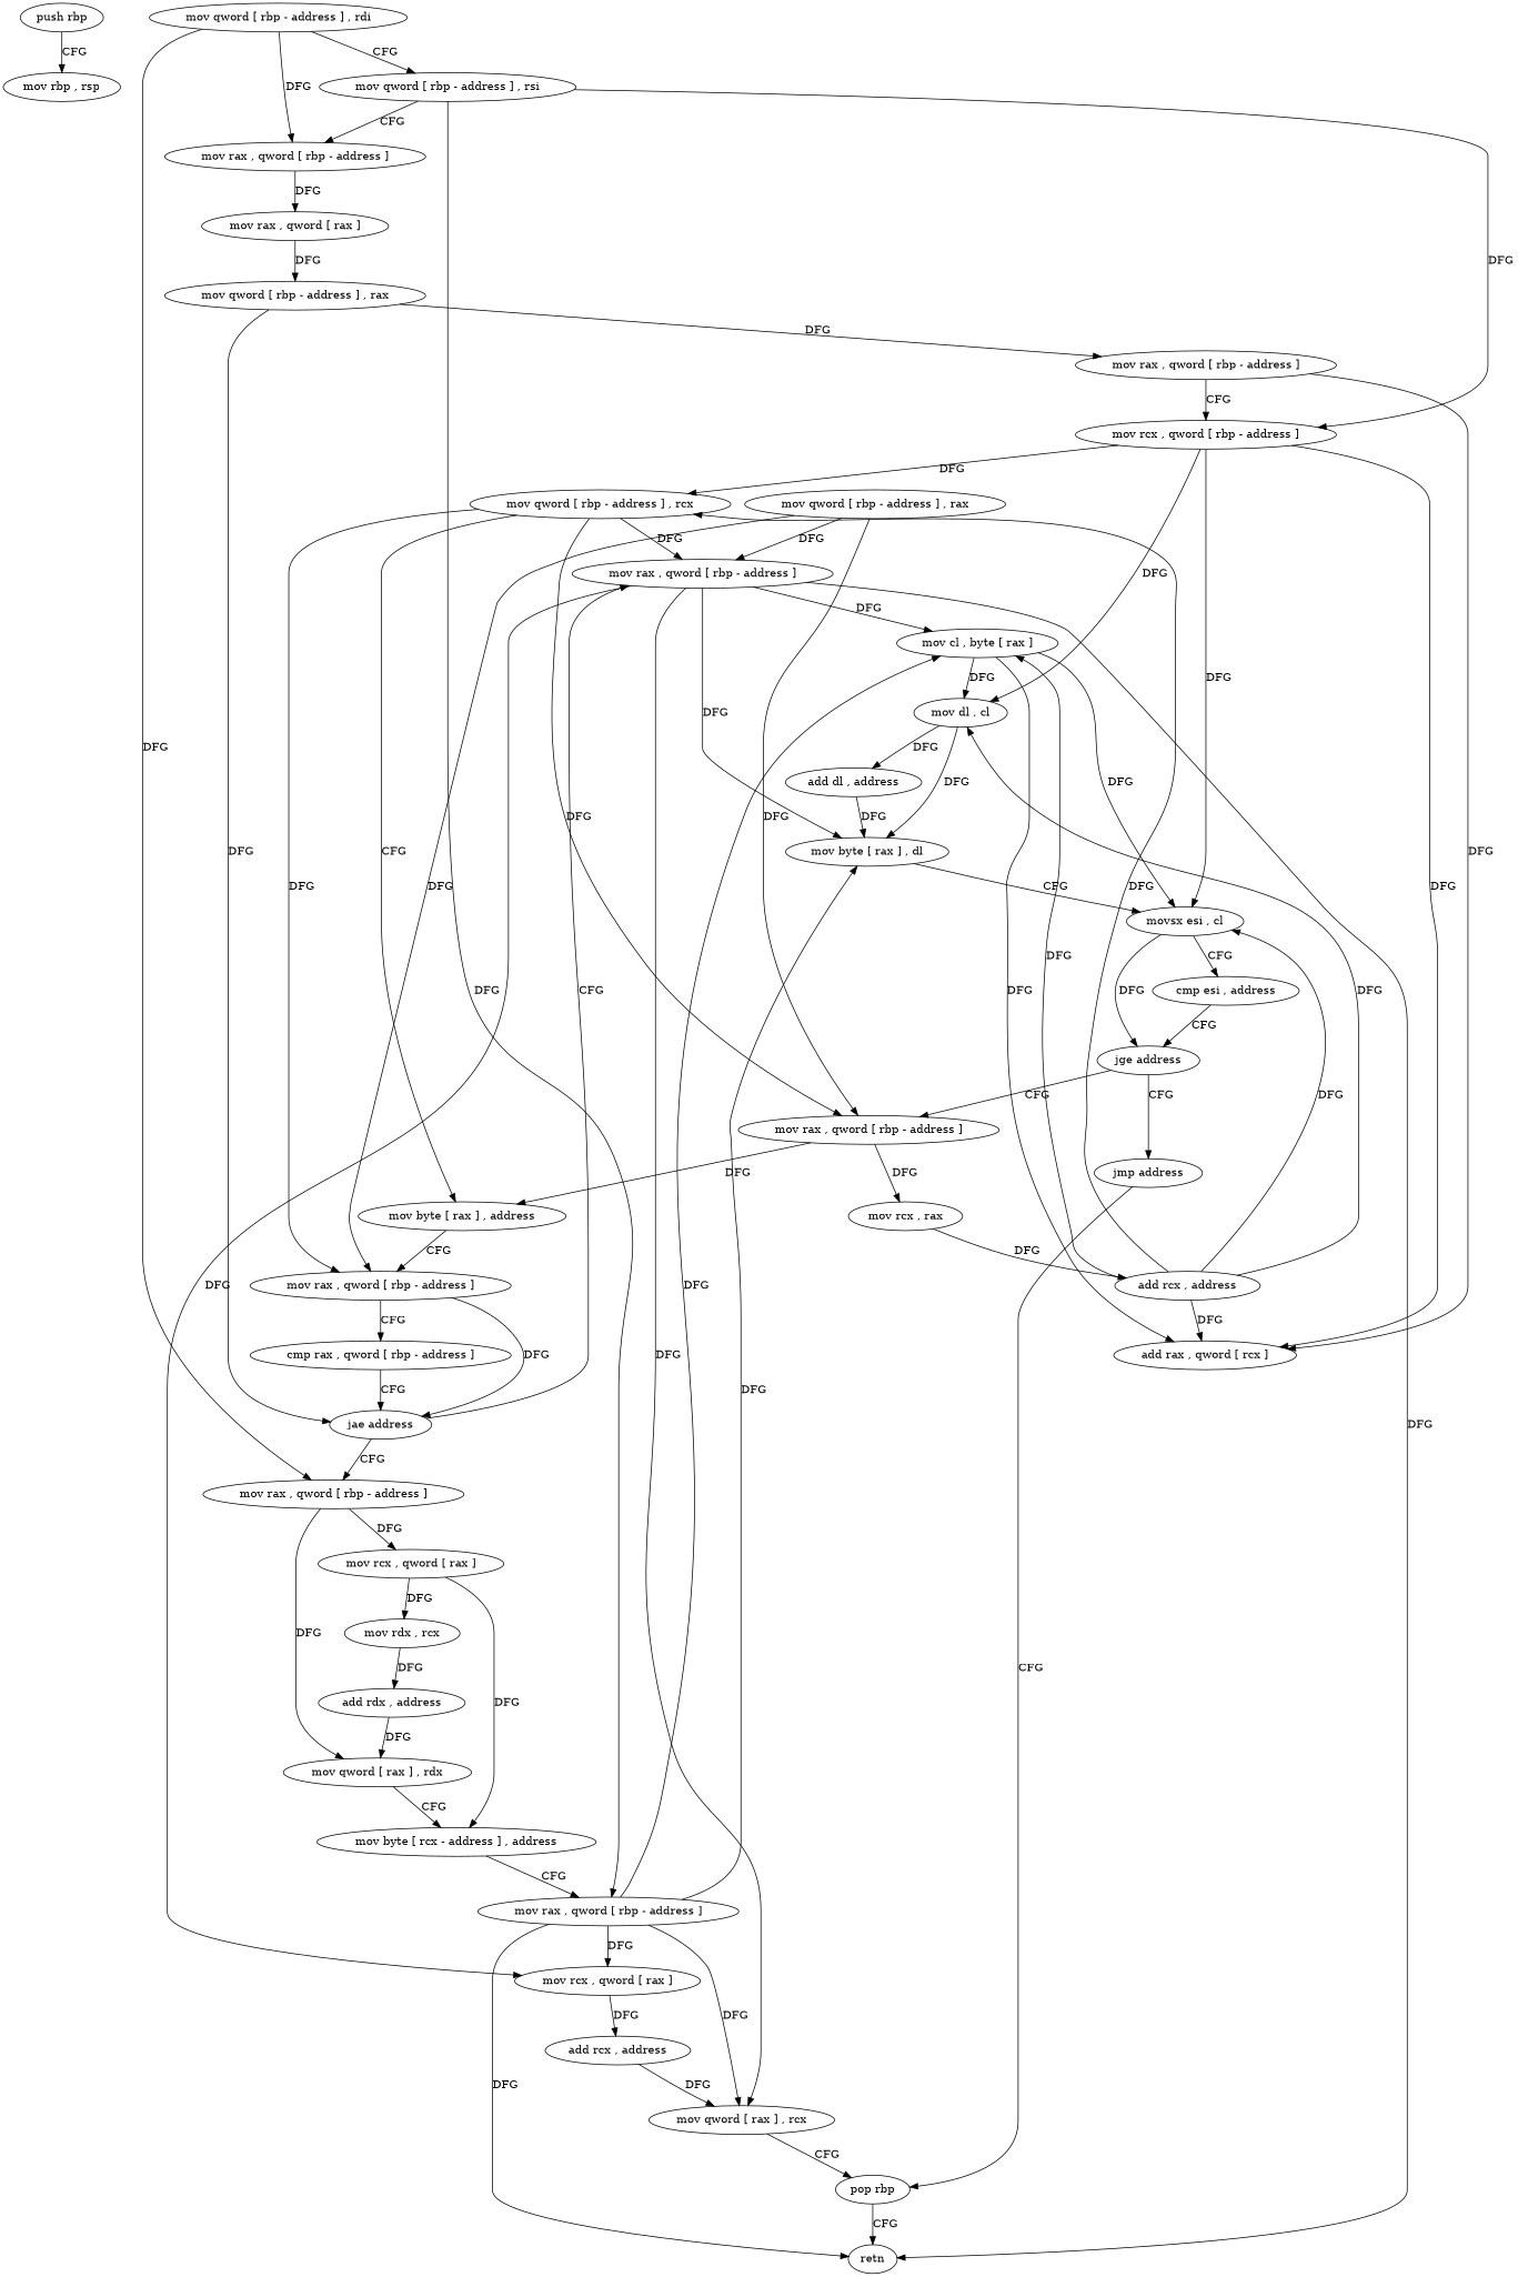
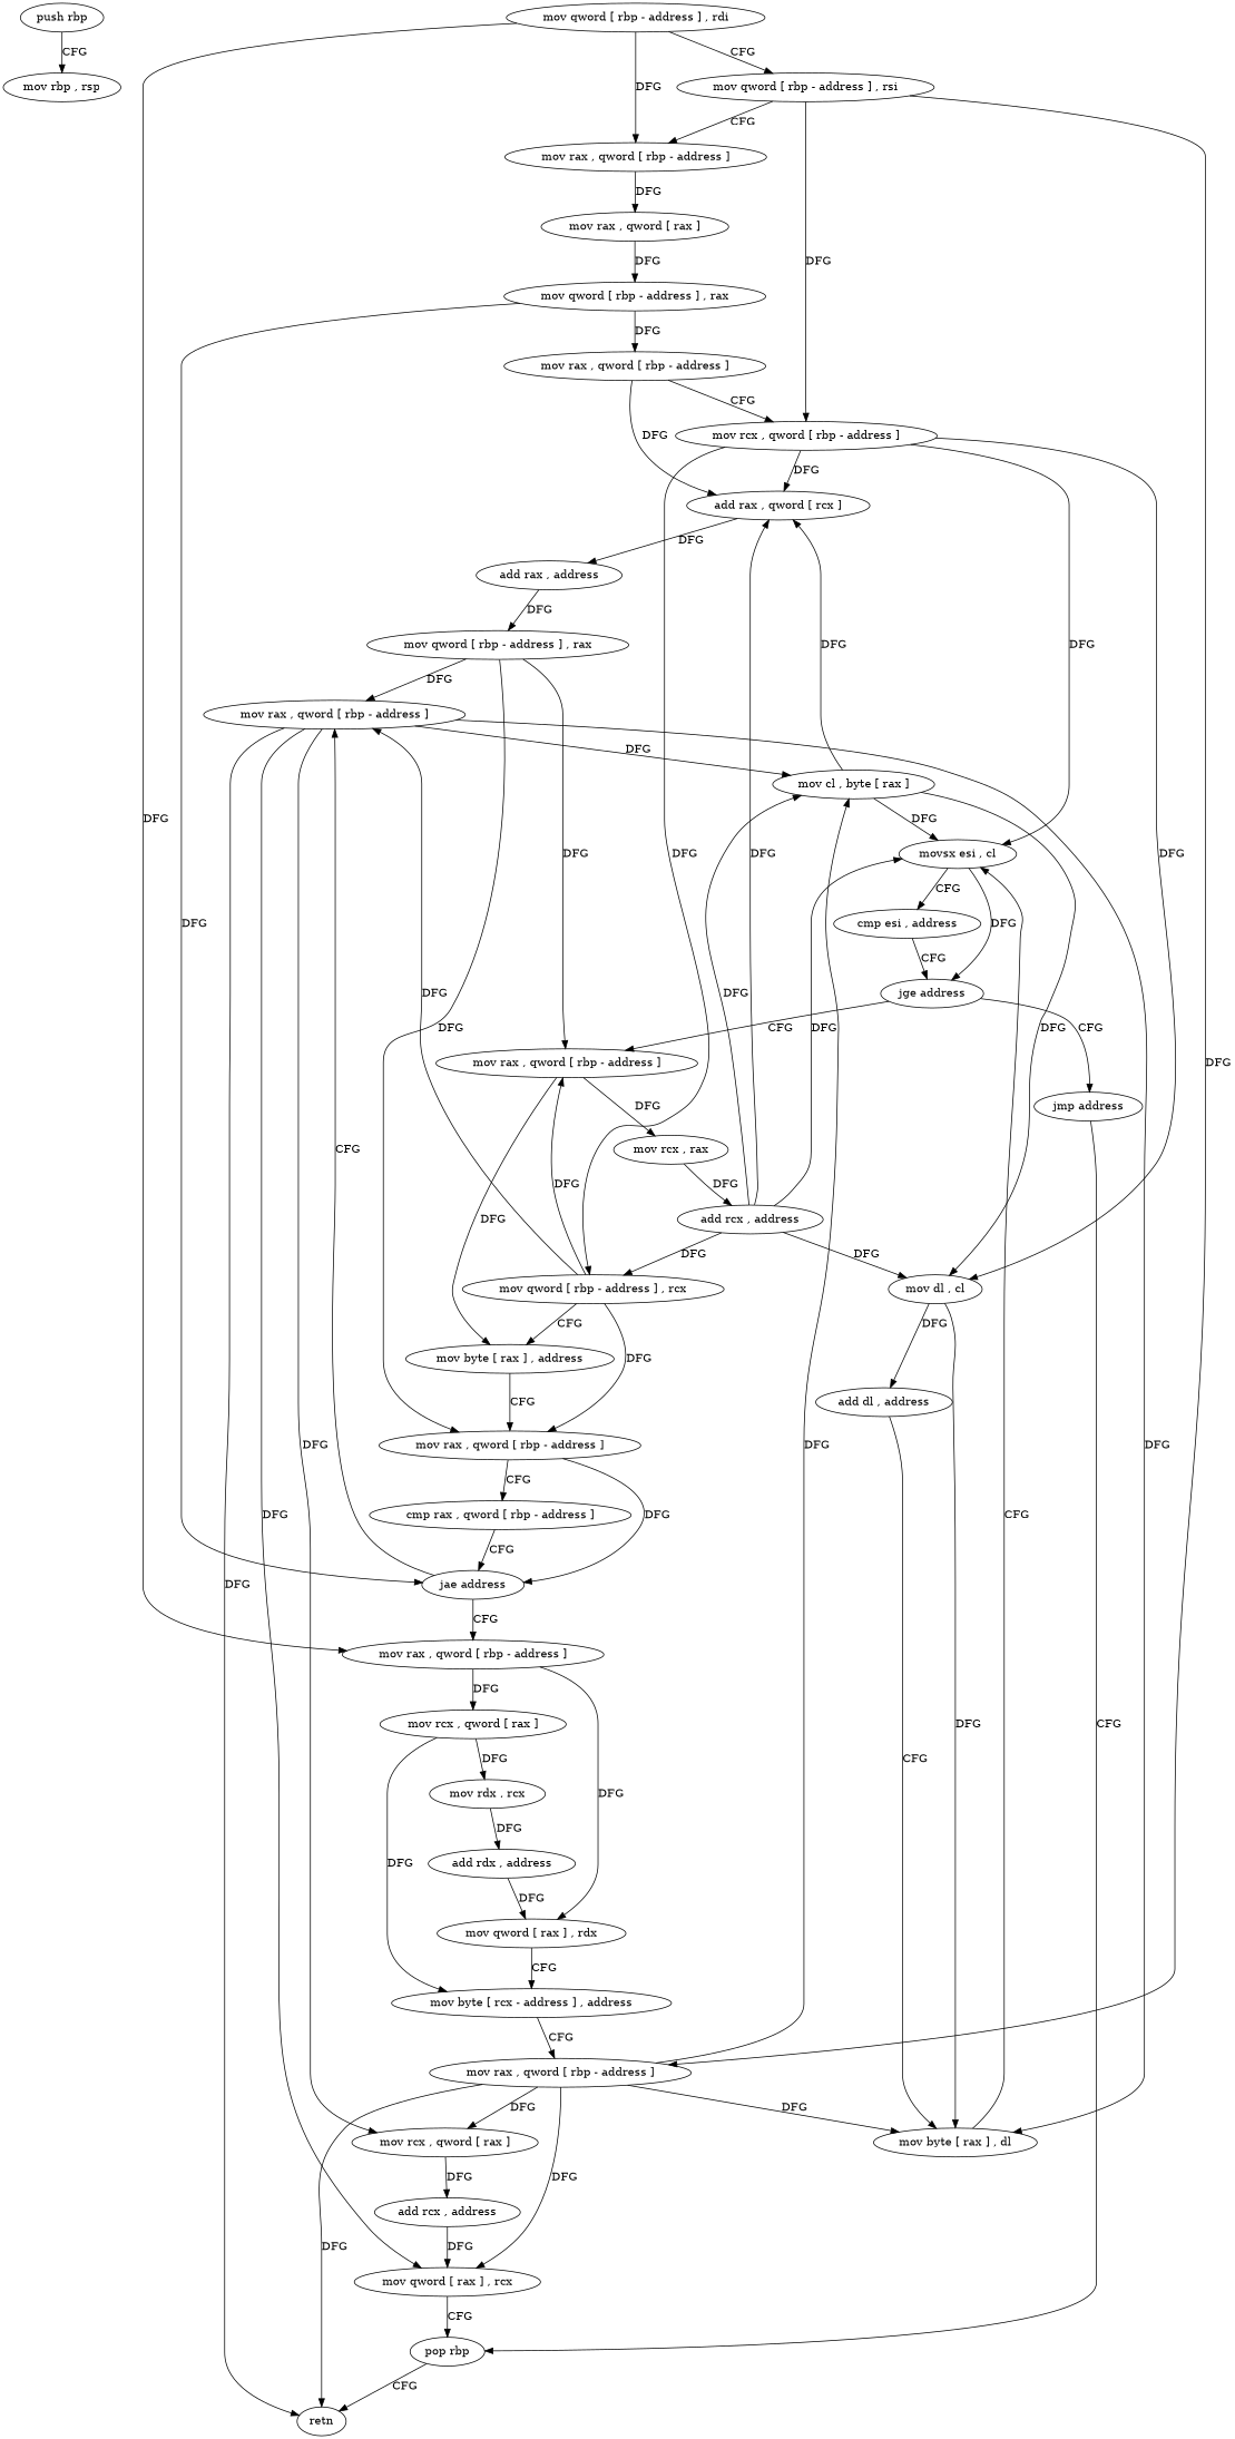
  digraph {
    n1 [label="push rbp"]
    n2 [label="mov rbp , rsp"]
    n3 [label="mov qword [ rbp - address ] , rdi"]
    n4 [label="mov qword [ rbp - address ] , rsi"]
    n5 [label="mov rax , qword [ rbp - address ]"]
    n6 [label="mov rax , qword [ rbp - address ]"]
    n7 [label="mov rcx , qword [ rbp - address ]"]
    n8 [label="mov rax , qword [ rbp - address ]"]
    n9 [label="mov rax , qword [ rax ]"]
    n10 [label="mov rcx , qword [ rax ]"]
    n11 [label="mov qword [ rax ] , rdx"]
    n12 [label="add rax , qword [ rcx ]"]
    n13 [label="mov qword [ rbp - address ] , rcx"]
    n14 [label="mov dl , cl"]
    n15 [label="movsx esi , cl"]
    n16 [label="mov cl , byte [ rax ]"]
    n17 [label="mov byte [ rax ] , dl"]
    n18 [label="mov rcx , qword [ rax ]"]
    n19 [label="mov qword [ rax ] , rcx"]
    n20 [label=retn]
    n21 [label="mov qword [ rbp - address ] , rax"]
    n22 [label="mov rax , qword [ rbp - address ]"]
    n23 [label="jae address"]
    n24 [label="mov rax , qword [ rbp - address ]"]
+   n25 [label="add rax , address"]
    n26 [label="mov rax , qword [ rbp - address ]"]
    n27 [label="mov rax , qword [ rbp - address ]"]
    n28 [label="mov byte [ rax ] , address"]
    n29 [label="add dl , address"]
    n30 [label="cmp esi , address"]
    n31 [label="jge address"]
    n32 [label="mov qword [ rbp - address ] , rax"]
    n33 [label="mov rcx , rax"]
    n34 [label="cmp rax , qword [ rbp - address ]"]
    n35 [label="add rcx , address"]
    n36 [label="pop rbp"]
    n37 [label="add rcx , address"]
    n38 [label="mov rdx , rcx"]
    n39 [label="mov byte [ rcx - address ] , address"]
    n40 [label="jmp address"]
    n41 [label="add rdx , address"]
    n1 -> n2 [label=CFG]
    n3 -> n4 [label=CFG]
    n3 -> n5 [label=DFG]
    n3 -> n6 [label=DFG]
    n4 -> n5 [label=CFG]
    n4 -> n7 [label=DFG]
    n4 -> n8 [label=DFG]
    n5 -> n9 [label=DFG]
    n6 -> n10 [label=DFG]
    n6 -> n11 [label=DFG]
    n7 -> n12 [label=DFG]
    n7 -> n13 [label=DFG]
    n7 -> n14 [label=DFG]
    n7 -> n15 [label=DFG]
    n8 -> n16 [label=DFG]
    n8 -> n17 [label=DFG]
    n8 -> n18 [label=DFG]
    n8 -> n19 [label=DFG]
    n8 -> n20 [label=DFG]
    n9 -> n21 [label=DFG]
    n10 -> n38 [label=DFG]
    n10 -> n39 [label=DFG]
    n11 -> n39 [label=CFG]
+   n12 -> n25 [label=DFG]
    n13 -> n24 [label=DFG]
    n13 -> n26 [label=DFG]
    n13 -> n27 [label=DFG]
    n13 -> n28 [label=CFG]
    n14 -> n17 [label=DFG]
    n14 -> n29 [label=DFG]
    n15 -> n30 [label=CFG]
    n15 -> n31 [label=DFG]
    n16 -> n12 [label=DFG]
    n16 -> n14 [label=DFG]
    n16 -> n15 [label=DFG]
    n17 -> n15 [label=CFG]
    n18 -> n35 [label=DFG]
    n19 -> n36 [label=CFG]
    n21 -> n22 [label=DFG]
    n21 -> n23 [label=DFG]
    n22 -> n7 [label=CFG]
    n22 -> n12 [label=DFG]
    n23 -> n6 [label=CFG]
    n23 -> n24 [label=CFG]
    n24 -> n16 [label=DFG]
    n24 -> n17 [label=DFG]
    n24 -> n18 [label=DFG]
    n24 -> n19 [label=DFG]
    n24 -> n20 [label=DFG]
+   n25 -> n32 [label=DFG]
    n26 -> n28 [label=DFG]
    n26 -> n33 [label=DFG]
    n27 -> n23 [label=DFG]
    n27 -> n34 [label=CFG]
    n28 -> n27 [label=CFG]
-   n29 -> n17 [label=DFG]
+   n29 -> n17 [label=CFG]
    n30 -> n31 [label=CFG]
    n31 -> n26 [label=CFG]
    n31 -> n40 [label=CFG]
    n32 -> n24 [label=DFG]
    n32 -> n26 [label=DFG]
    n32 -> n27 [label=DFG]
    n33 -> n37 [label=DFG]
    n34 -> n23 [label=CFG]
    n35 -> n19 [label=DFG]
    n36 -> n20 [label=CFG]
    n37 -> n12 [label=DFG]
    n37 -> n13 [label=DFG]
    n37 -> n14 [label=DFG]
    n37 -> n15 [label=DFG]
    n37 -> n16 [label=DFG]
    n38 -> n41 [label=DFG]
    n39 -> n8 [label=CFG]
    n40 -> n36 [label=CFG]
    n41 -> n11 [label=DFG]
  }
